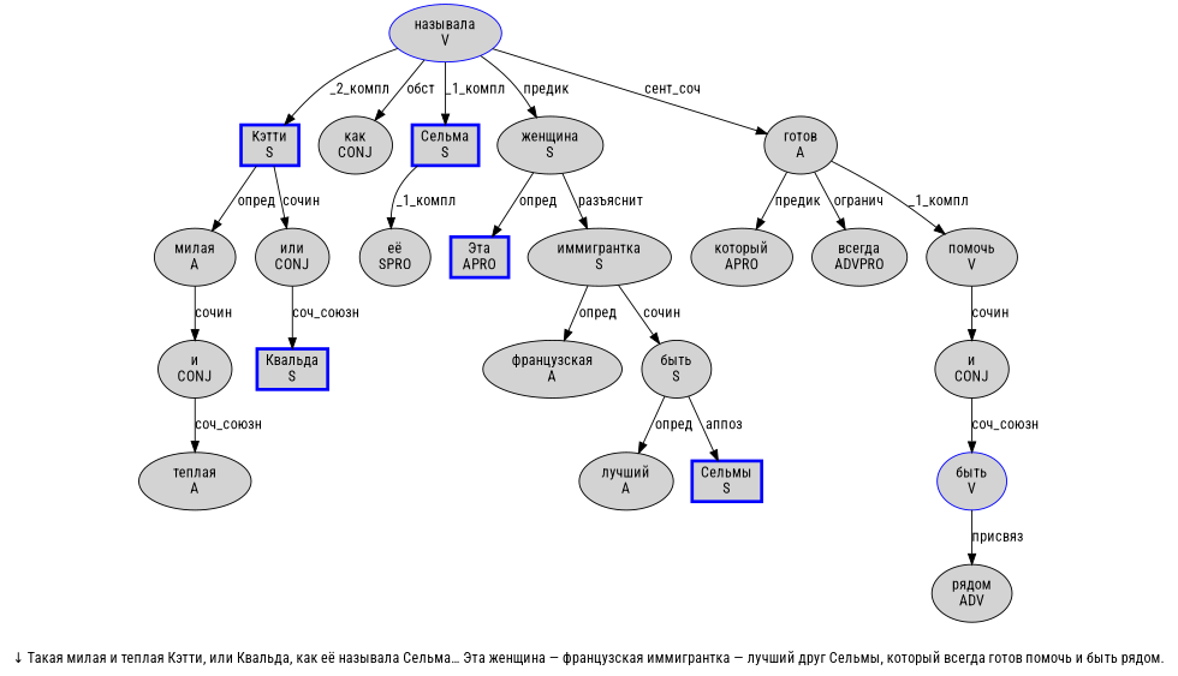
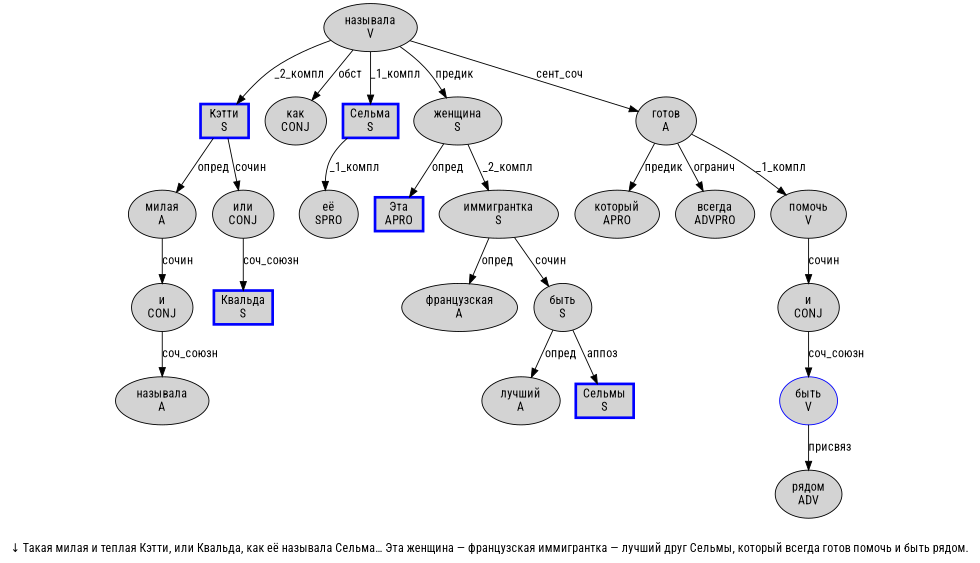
  digraph {
    fontname="Roboto Condensed"
    label="↓ Такая милая и теплая Кэтти, или Квальда, как её называла Сельма… Эта женщина — французская иммигрантка — лучший друг Сельмы, который всегда готов помочь и быть рядом."
    node [fillcolor=lightgray fontname="Roboto Condensed" penwidth=1 shape=ellipse style=filled]
    edge [fontname="Roboto Condensed"]
    n1 [label="милая\nA"]
    n2 [label="и\nCONJ"]
-   n3 [label="теплая\nA"]
+   n3 [label="называла\nA"]
    n4 [color=blue label="Кэтти\nS" penwidth=3 shape=box]
    n5 [label="или\nCONJ"]
    n6 [color=blue label="Квальда\nS" penwidth=3 shape=box]
    n7 [label="как\nCONJ"]
    n8 [label="её\nSPRO"]
-   n9 [label="называла\nV" color=blue]
+   n9 [label="называла\nV"]
    n10 [color=blue label="Сельма\nS" penwidth=3 shape=box]
    n11 [label="женщина\nS"]
    n12 [label="готов\nA"]
    n13 [color=blue label="Эта\nAPRO" penwidth=3 shape=box]
    n14 [label="иммигрантка\nS"]
    n15 [label="который\nAPRO"]
    n16 [label="всегда\nADVPRO"]
    n17 [label="помочь\nV"]
    n18 [label="французская\nA"]
    n19 [label="быть\nS"]
    n20 [label="лучший\nA"]
    n21 [color=blue label="Сельмы\nS" penwidth=3 shape=box]
    n22 [label="и\nCONJ"]
    n23 [color=blue label="быть\nV"]
    n24 [label="рядом\nADV"]
    n1 -> n2 [label="сочин"]
    n2 -> n3 [label="соч_союзн"]
    n4 -> n1 [label="опред"]
    n4 -> n5 [label="сочин"]
    n5 -> n6 [label="соч_союзн"]
    n9 -> n4 [label="_2_компл"]
    n9 -> n7 [label="обст"]
    n9 -> n10 [label="_1_компл"]
    n9 -> n11 [label="предик"]
    n9 -> n12 [label="сент_соч"]
    n10 -> n8 [label="_1_компл"]
    n11 -> n13 [label="опред"]
-   n11 -> n14 [label="разъяснит"]
+   n11 -> n14 [label="_2_компл"]
    n12 -> n15 [label="предик"]
    n12 -> n16 [label="огранич"]
    n12 -> n17 [label="_1_компл"]
    n14 -> n18 [label="опред"]
    n14 -> n19 [label="сочин"]
    n17 -> n22 [label="сочин"]
    n19 -> n20 [label="опред"]
    n19 -> n21 [label="аппоз"]
    n22 -> n23 [label="соч_союзн"]
    n23 -> n24 [label="присвяз"]
  }
